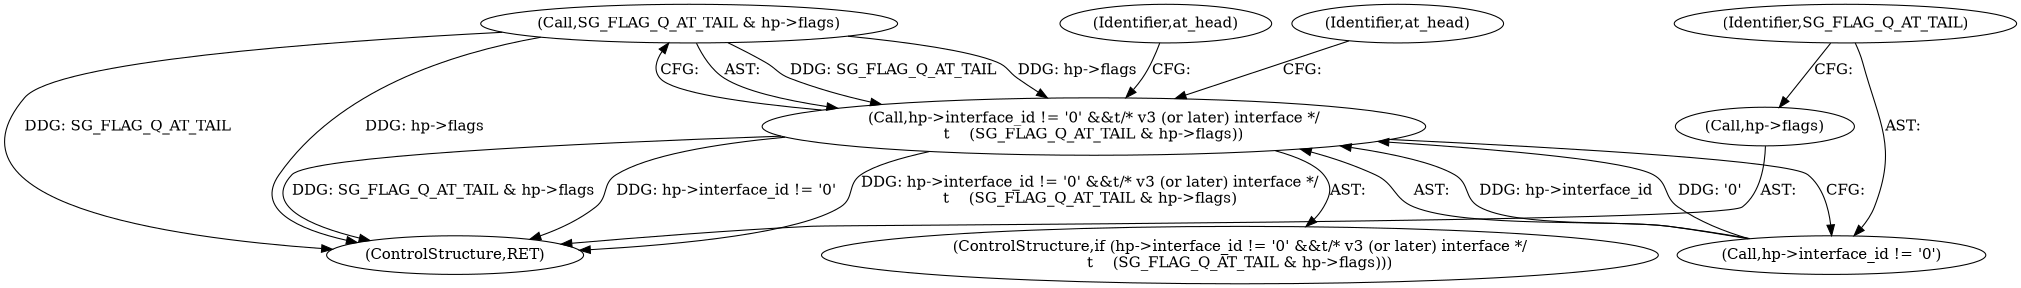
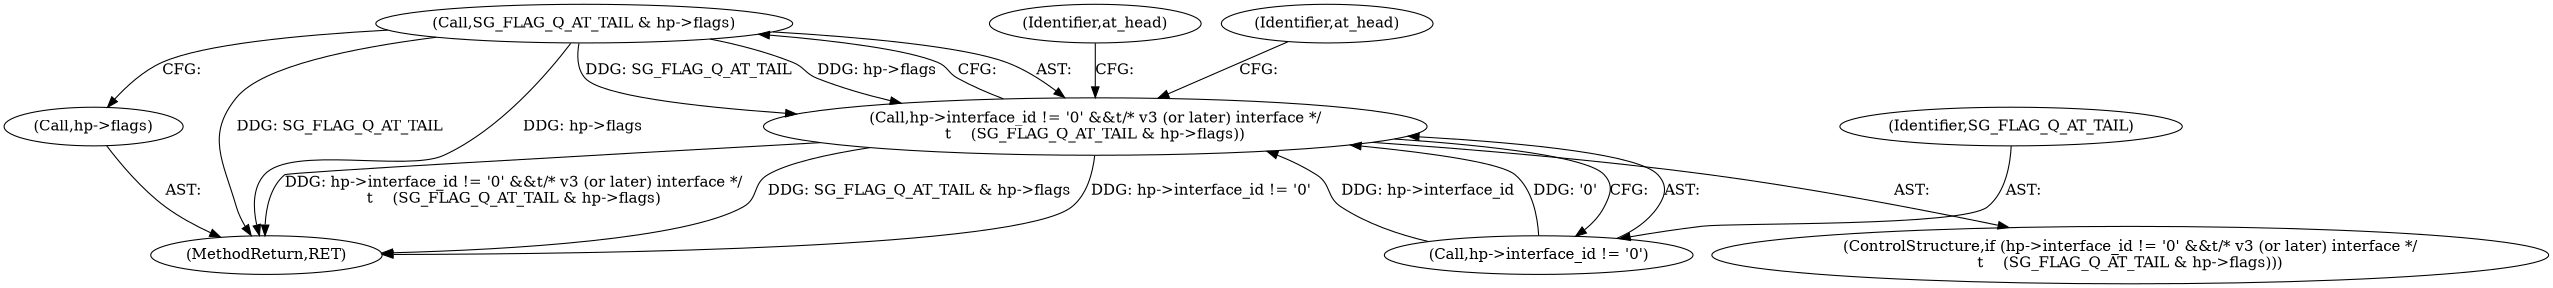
  digraph {
    n1 [label="(Call,SG_FLAG_Q_AT_TAIL & hp->flags)"]
    n2 [label="(Call,hp->interface_id != '\0' &&\t/* v3 (or later) interface */\n\t    (SG_FLAG_Q_AT_TAIL & hp->flags))"]
    n3 [label="(Call,hp->flags)"]
-   n4 [label="(ControlStructure,RET)"]
+   n4 [label="(MethodReturn,RET)"]
    n5 [label="(ControlStructure,if (hp->interface_id != '\0' &&\t/* v3 (or later) interface */\n\t    (SG_FLAG_Q_AT_TAIL & hp->flags)))"]
    n6 [label="(Call,hp->interface_id != '\0')"]
    n7 [label="(Identifier,at_head)"]
    n8 [label="(Identifier,SG_FLAG_Q_AT_TAIL)"]
    n9 [label="(Identifier,at_head)"]
    n1 -> n2 [label="AST: "]
    n1 -> n2 [label="DDG: SG_FLAG_Q_AT_TAIL"]
    n1 -> n2 [label="DDG: hp->flags"]
-   n8 -> n3 [label="CFG: "]
+   n1 -> n3 [label="CFG: "]
    n1 -> n4 [label="DDG: SG_FLAG_Q_AT_TAIL"]
    n1 -> n4 [label="DDG: hp->flags"]
    n2 -> n1 [label="CFG: "]
    n2 -> n4 [label="DDG: hp->interface_id != '\0' &&\t/* v3 (or later) interface */\n\t    (SG_FLAG_Q_AT_TAIL & hp->flags)"]
    n2 -> n4 [label="DDG: SG_FLAG_Q_AT_TAIL & hp->flags"]
    n2 -> n4 [label="DDG: hp->interface_id != '\0'"]
    n2 -> n5 [label="AST: "]
    n2 -> n6 [label="CFG: "]
    n3 -> n4 [label="AST: "]
    n6 -> n2 [label="AST: "]
    n6 -> n2 [label="DDG: hp->interface_id"]
    n6 -> n2 [label="DDG: '\0'"]
    n7 -> n2 [label="CFG: "]
    n8 -> n6 [label="AST: "]
    n9 -> n2 [label="CFG: "]
  }
